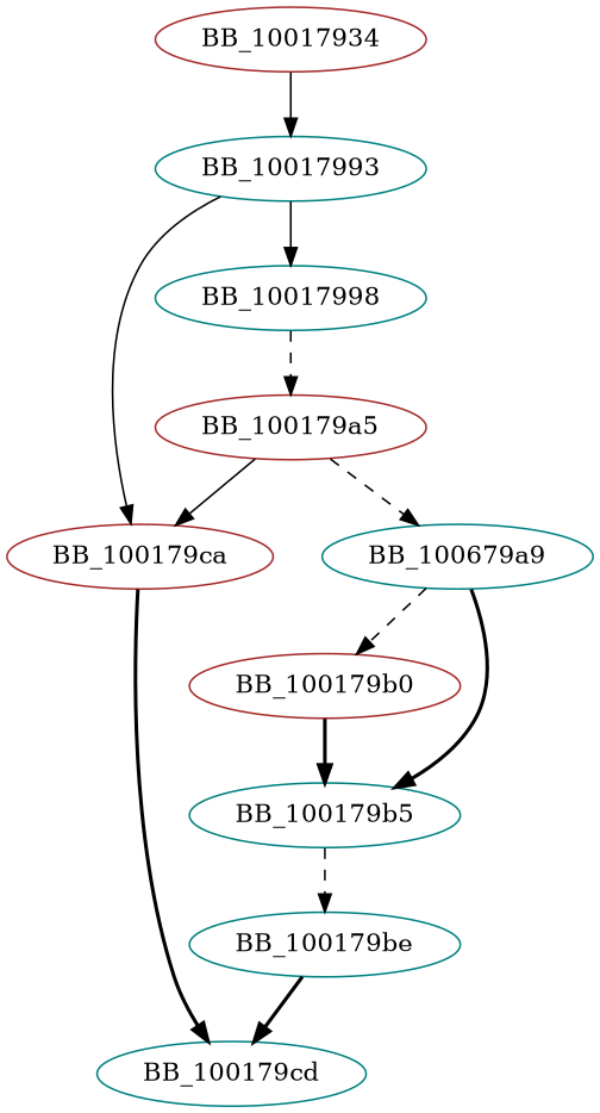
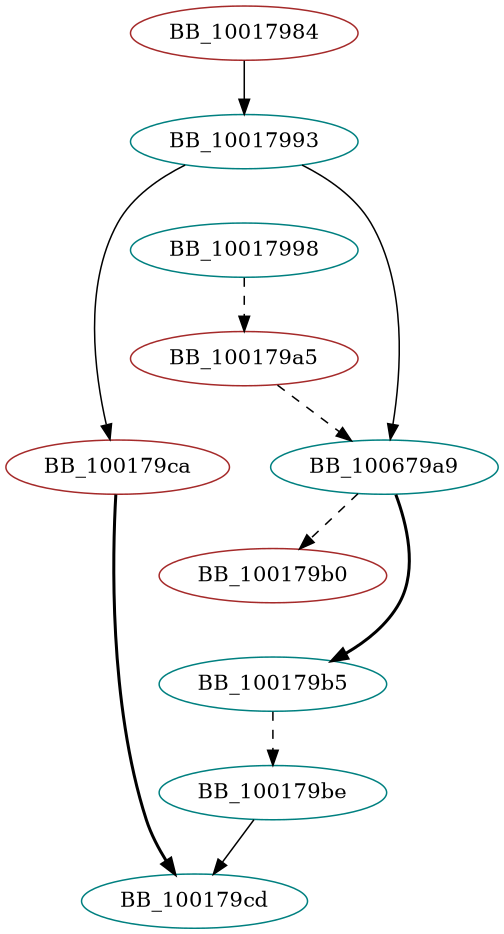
  digraph {
    node [color=teal]
    edge [style=solid]
    BB_10017993
-   BB_10017984 [color=brown label=BB_10017934]
+   BB_10017984 [color=brown]
    BB_10017998
    BB_100179ca [color=brown]
    BB_100179a5 [color=brown]
    BB_100179cd
    n7 [label=BB_100679a9]
    BB_100179b0 [color=brown]
    BB_100179b5
    BB_100179be
-   BB_10017993 -> BB_10017998
+   BB_10017993 -> n7
    BB_10017993 -> BB_100179ca
    BB_10017984 -> BB_10017993
    BB_10017998 -> BB_100179a5 [style=dashed]
    BB_100179ca -> BB_100179cd [style=bold]
-   BB_100179a5 -> BB_100179ca
    BB_100179a5 -> n7 [style=dashed]
    n7 -> BB_100179b0 [style=dashed]
    n7 -> BB_100179b5 [style=bold]
-   BB_100179b0 -> BB_100179b5 [style=bold]
    BB_100179b5 -> BB_100179be [style=dashed]
-   BB_100179be -> BB_100179cd [style=bold]
+   BB_100179be -> BB_100179cd
  }
